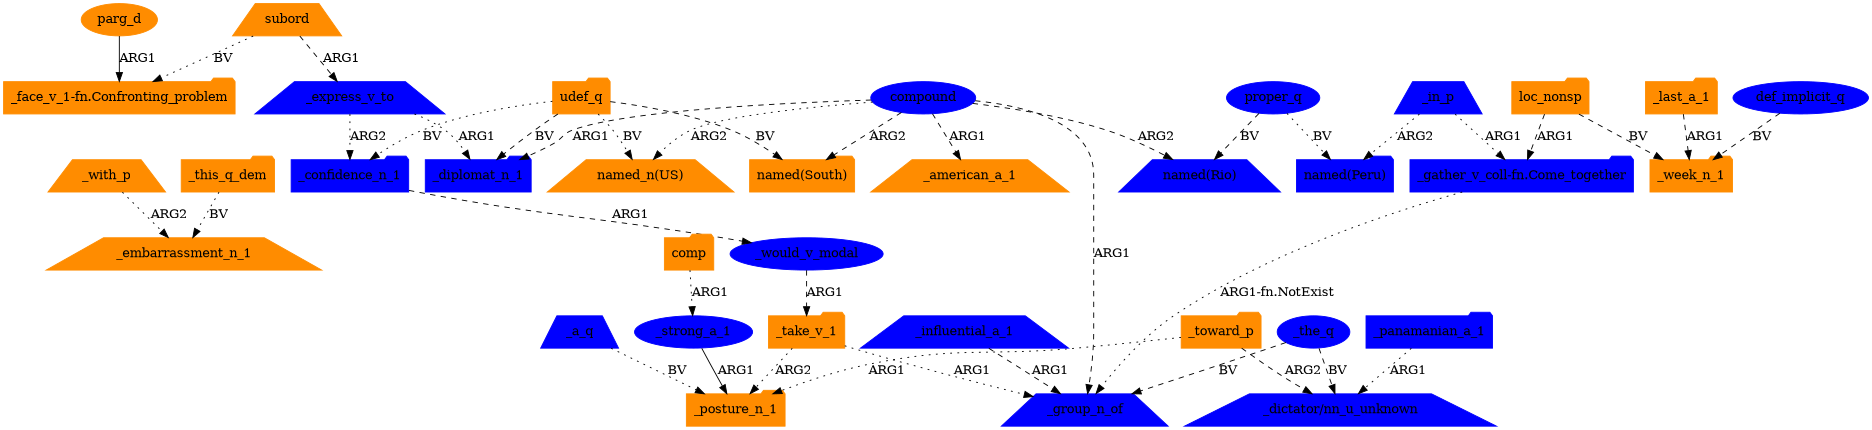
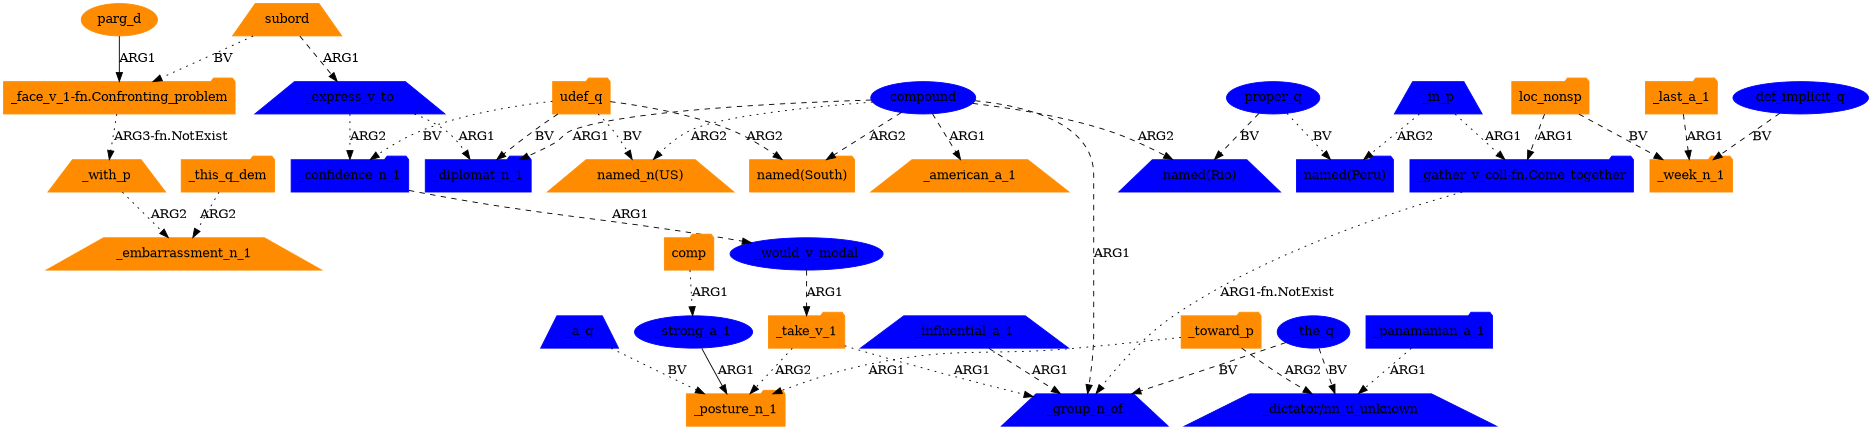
  digraph {
    node [color=blue shape=folder style=filled]
    edge [style=dotted]
    _with_p [color=darkorange shape=trapezium]
    _embarrassment_n_1 [color=darkorange shape=trapezium]
    _a_q [shape=trapezium]
    _posture_n_1 [color=darkorange]
    compound [shape=ellipse]
    "named(South)" [color=darkorange]
    "named_n(US)" [color=darkorange shape=trapezium]
    _diplomat_n_1
    _group_n_of [shape=trapezium]
    _american_a_1 [color=darkorange shape=trapezium]
    "named(Rio)" [shape=trapezium]
    _the_q [shape=ellipse]
    "_dictator/nn_u_unknown" [shape=trapezium]
    udef_q [color=darkorange]
    _confidence_n_1
    _would_v_modal [shape=ellipse]
    def_implicit_q [shape=ellipse]
    _week_n_1 [color=darkorange]
    "_gather_v_coll-fn.Come_together"
    subord [color=darkorange shape=trapezium]
    _express_v_to [shape=trapezium]
    "_face_v_1-fn.Confronting_problem" [color=darkorange]
    proper_q [shape=ellipse]
    "named(Peru)"
    _take_v_1 [color=darkorange]
    _toward_p [color=darkorange]
    parg_d [color=darkorange shape=ellipse]
    _strong_a_1 [shape=ellipse]
    comp [color=darkorange]
    _panamanian_a_1
    loc_nonsp [color=darkorange]
    _this_q_dem [color=darkorange]
    _in_p [shape=trapezium]
    _last_a_1 [color=darkorange]
    _influential_a_1 [shape=trapezium]
    _with_p -> _embarrassment_n_1 [label=ARG2]
    _a_q -> _posture_n_1 [label=BV]
    compound -> "named(South)" [label=ARG2 style=dashed]
    compound -> "named_n(US)" [label=ARG2]
    compound -> _diplomat_n_1 [label=ARG1 style=dashed]
    compound -> _group_n_of [label=ARG1 style=dashed]
    compound -> _american_a_1 [label=ARG1 style=dashed]
    compound -> "named(Rio)" [label=ARG2 style=dashed]
    _the_q -> _group_n_of [label=BV style=dashed]
    _the_q -> "_dictator/nn_u_unknown" [label=BV style=dashed]
-   udef_q -> "named(South)" [label=BV style=dashed]
+   udef_q -> "named(South)" [label=ARG2 style=dashed]
    udef_q -> "named_n(US)" [label=BV]
    udef_q -> _diplomat_n_1 [label=BV style=dashed]
    udef_q -> _confidence_n_1 [label=BV]
    _confidence_n_1 -> _would_v_modal [label=ARG1 style=dashed]
    _would_v_modal -> _take_v_1 [label=ARG1 style=dashed]
    def_implicit_q -> _week_n_1 [label=BV style=dashed]
    "_gather_v_coll-fn.Come_together" -> _group_n_of [label="ARG1-fn.NotExist"]
    subord -> _express_v_to [label=ARG1 style=dashed]
    subord -> "_face_v_1-fn.Confronting_problem" [label=BV]
    _express_v_to -> _diplomat_n_1 [label=ARG1]
    _express_v_to -> _confidence_n_1 [label=ARG2]
+   "_face_v_1-fn.Confronting_problem" -> _with_p [label="ARG3-fn.NotExist"]
    proper_q -> "named(Rio)" [label=BV style=dashed]
    proper_q -> "named(Peru)" [label=BV]
    _take_v_1 -> _posture_n_1 [label=ARG2]
    _take_v_1 -> _group_n_of [label=ARG1]
    _toward_p -> _posture_n_1 [label=ARG1]
    _toward_p -> "_dictator/nn_u_unknown" [label=ARG2 style=dashed]
    parg_d -> "_face_v_1-fn.Confronting_problem" [label=ARG1 style=solid]
    _strong_a_1 -> _posture_n_1 [label=ARG1 style=solid]
    comp -> _strong_a_1 [label=ARG1]
    _panamanian_a_1 -> "_dictator/nn_u_unknown" [label=ARG1]
    loc_nonsp -> _week_n_1 [label=BV style=dashed]
    loc_nonsp -> "_gather_v_coll-fn.Come_together" [label=ARG1 style=dashed]
-   _this_q_dem -> _embarrassment_n_1 [label=BV]
+   _this_q_dem -> _embarrassment_n_1 [label=ARG2]
    _in_p -> "_gather_v_coll-fn.Come_together" [label=ARG1]
    _in_p -> "named(Peru)" [label=ARG2]
    _last_a_1 -> _week_n_1 [label=ARG1 style=dashed]
    _influential_a_1 -> _group_n_of [label=ARG1 style=dashed]
  }
